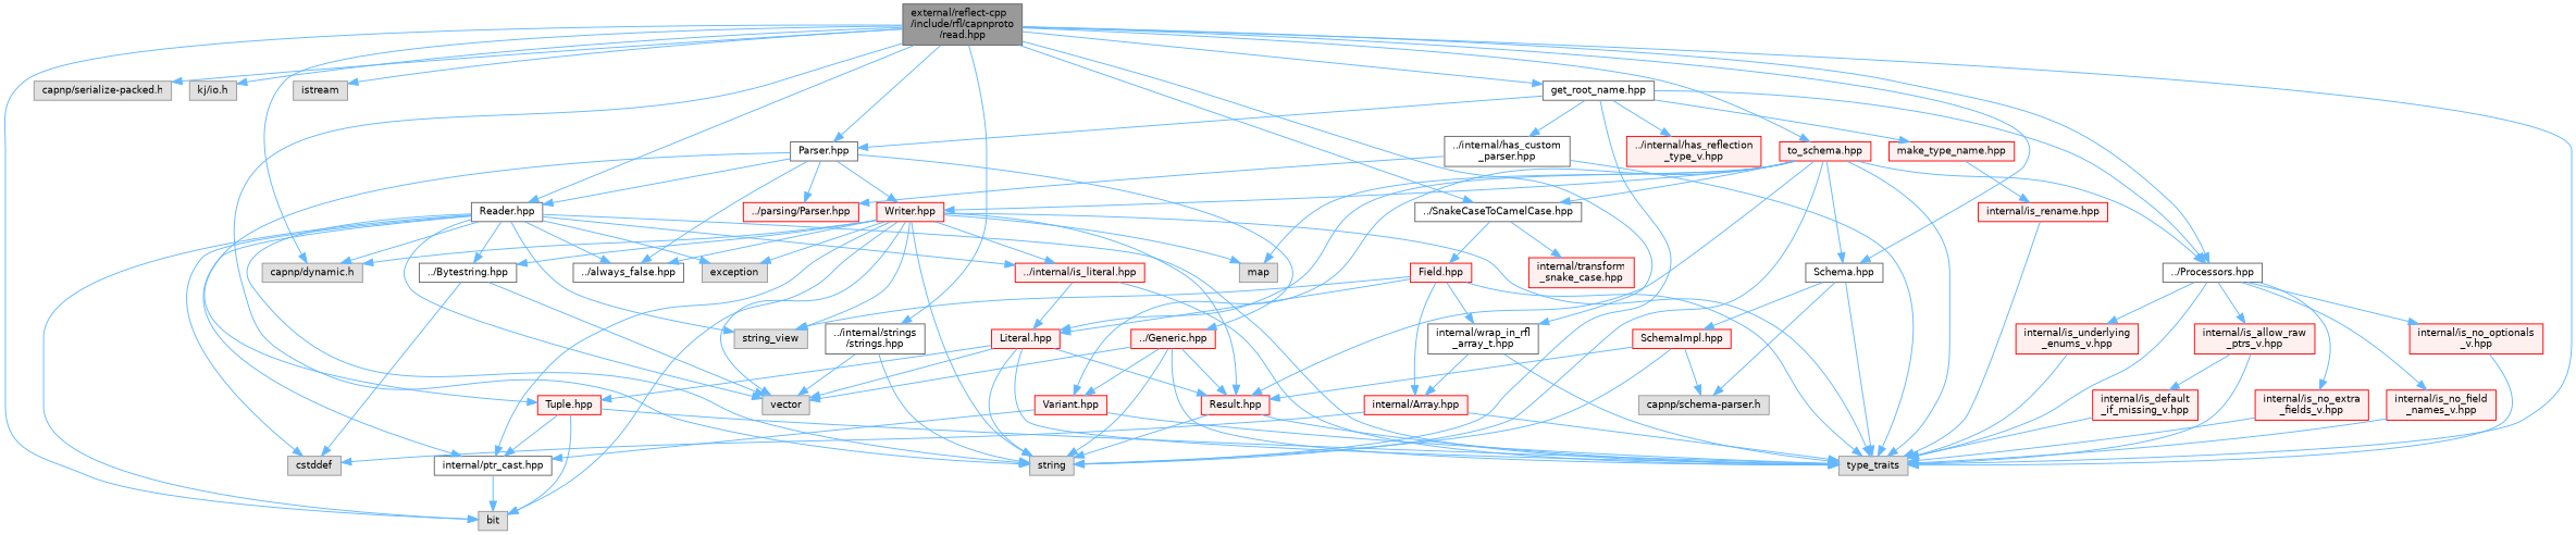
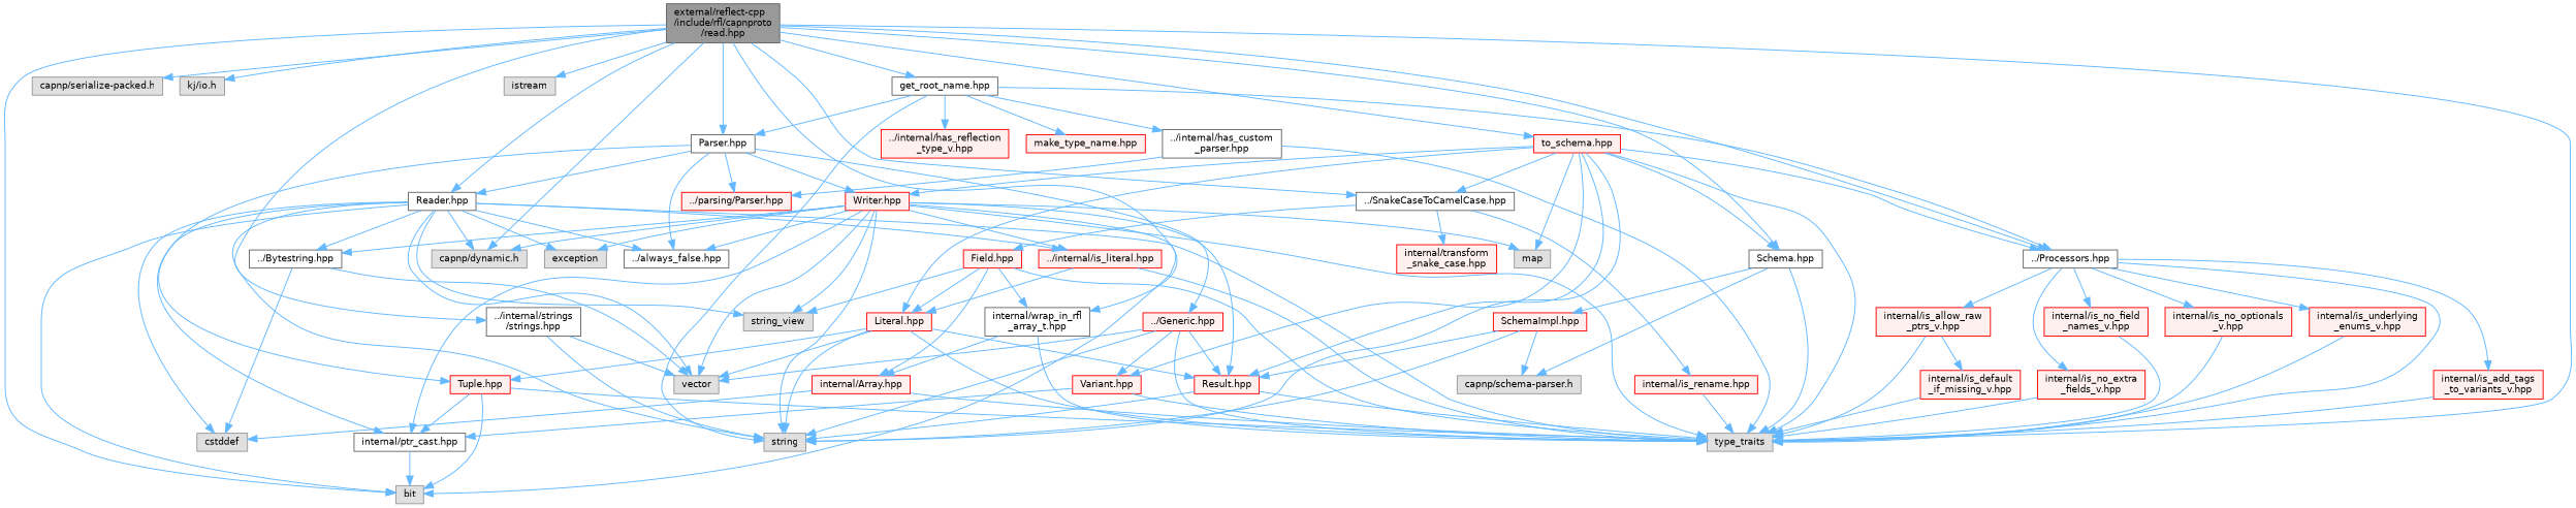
  digraph {
    node [color=red fillcolor="#FFF0F0" fontname=Helvetica fontsize=10 shape=box style=filled]
    edge [color=steelblue1 fontname=Helvetica fontsize=10 labelfontname=Helvetica labelfontsize=10 style=solid]
    n1 [color=gray40 fillcolor=grey60 fontcolor=black height=0.2 label="external/reflect-cpp\l/include/rfl/capnproto\l/read.hpp" width=0.4]
    n2 [color=grey60 fillcolor="#E0E0E0" height=0.2 label="capnp/dynamic.h" width=0.4]
    n3 [color=grey60 fillcolor="#E0E0E0" height=0.2 label="capnp/serialize-packed.h" width=0.4]
    n4 [color=grey60 fillcolor="#E0E0E0" height=0.2 label="kj/io.h" width=0.4]
    n5 [color=grey60 fillcolor="#E0E0E0" height=0.2 label=bit width=0.4]
    n6 [color=grey60 fillcolor="#E0E0E0" height=0.2 label=istream width=0.4]
    n7 [color=grey60 fillcolor="#E0E0E0" height=0.2 label=string width=0.4]
    n8 [color=grey60 fillcolor="#E0E0E0" height=0.2 label=type_traits width=0.4]
    n9 [color=grey40 fillcolor=white height=0.2 label="../Processors.hpp" width=0.4]
    n10 [color=grey40 fillcolor=white height=0.2 label="../SnakeCaseToCamelCase.hpp" width=0.4]
    n11 [color=grey40 fillcolor=white height=0.2 label="internal/wrap_in_rfl\l_array_t.hpp" width=0.4]
    n12 [color=grey40 fillcolor=white height=0.2 label="../internal/strings\l/strings.hpp" width=0.4]
    n13 [color=grey40 fillcolor=white height=0.2 label="Parser.hpp" width=0.4]
    n14 [color=grey40 fillcolor=white height=0.2 label="Reader.hpp" width=0.4]
    n15 [color=grey40 fillcolor=white height=0.2 label="Schema.hpp" width=0.4]
    n16 [color=grey40 fillcolor=white height=0.2 label="get_root_name.hpp" width=0.4]
    n17 [height=0.2 label="to_schema.hpp" width=0.4]
+   n18 [height=0.2 label="internal/is_add_tags\l_to_variants_v.hpp" width=0.4]
    n19 [height=0.2 label="internal/is_allow_raw\l_ptrs_v.hpp" width=0.4]
    n20 [height=0.2 label="internal/is_no_extra\l_fields_v.hpp" width=0.4]
    n21 [height=0.2 label="internal/is_no_field\l_names_v.hpp" width=0.4]
    n22 [height=0.2 label="internal/is_no_optionals\l_v.hpp" width=0.4]
    n23 [height=0.2 label="internal/is_underlying\l_enums_v.hpp" width=0.4]
    n24 [height=0.2 label="Field.hpp" width=0.4]
    n25 [height=0.2 label="internal/is_rename.hpp" width=0.4]
    n26 [height=0.2 label="internal/transform\l_snake_case.hpp" width=0.4]
    n27 [height=0.2 label="internal/Array.hpp" width=0.4]
    n28 [color=grey60 fillcolor="#E0E0E0" height=0.2 label=vector width=0.4]
    n29 [height=0.2 label="Tuple.hpp" width=0.4]
    n30 [height=0.2 label="../Generic.hpp" width=0.4]
    n31 [color=grey40 fillcolor=white height=0.2 label="../always_false.hpp" width=0.4]
    n32 [height=0.2 label="../parsing/Parser.hpp" width=0.4]
    n33 [height=0.2 label="Writer.hpp" width=0.4]
    n34 [color=grey60 fillcolor="#E0E0E0" height=0.2 label=string_view width=0.4]
    n35 [color=grey40 fillcolor=white height=0.2 label="internal/ptr_cast.hpp" width=0.4]
    n36 [color=grey60 fillcolor="#E0E0E0" height=0.2 label=cstddef width=0.4]
    n37 [color=grey60 fillcolor="#E0E0E0" height=0.2 label=exception width=0.4]
    n38 [color=grey40 fillcolor=white height=0.2 label="../Bytestring.hpp" width=0.4]
    n39 [height=0.2 label="../internal/is_literal.hpp" width=0.4]
    n40 [color=grey60 fillcolor="#E0E0E0" height=0.2 label="capnp/schema-parser.h" width=0.4]
    n41 [height=0.2 label="SchemaImpl.hpp" width=0.4]
    n42 [color=grey40 fillcolor=white height=0.2 label="../internal/has_custom\l_parser.hpp" width=0.4]
    n43 [height=0.2 label="../internal/has_reflection\l_type_v.hpp" width=0.4]
    n44 [height=0.2 label="make_type_name.hpp" width=0.4]
    n45 [height=0.2 label="Literal.hpp" width=0.4]
    n46 [height=0.2 label="Result.hpp" width=0.4]
    n47 [height=0.2 label="Variant.hpp" width=0.4]
    n48 [color=grey60 fillcolor="#E0E0E0" height=0.2 label=map width=0.4]
    n49 [height=0.2 label="internal/is_default\l_if_missing_v.hpp" width=0.4]
    n1 -> n2
    n1 -> n3
    n1 -> n4
    n1 -> n5
    n1 -> n6
-   n1 -> n7
    n1 -> n8
    n1 -> n9
    n1 -> n10
    n1 -> n11
    n1 -> n12
    n1 -> n13
    n1 -> n14
    n1 -> n15
    n1 -> n16
    n1 -> n17
    n9 -> n8
+   n9 -> n18
    n9 -> n19
    n9 -> n20
    n9 -> n21
    n9 -> n22
    n9 -> n23
    n10 -> n24
-   n44 -> n25
+   n10 -> n25
    n10 -> n26
    n11 -> n8
    n11 -> n27
    n12 -> n7
    n12 -> n28
    n13 -> n14
    n13 -> n29
    n13 -> n30
    n13 -> n31
    n13 -> n32
    n13 -> n33
    n14 -> n2
    n14 -> n5
    n14 -> n7
    n14 -> n8
    n14 -> n28
    n14 -> n31
    n14 -> n34
    n14 -> n35
    n14 -> n36
    n14 -> n37
    n14 -> n38
    n14 -> n39
    n15 -> n8
    n15 -> n40
    n15 -> n41
    n16 -> n7
    n16 -> n9
    n16 -> n13
    n16 -> n42
    n16 -> n43
    n16 -> n44
    n17 -> n7
    n17 -> n8
    n17 -> n9
    n17 -> n10
    n17 -> n15
    n17 -> n33
    n17 -> n45
    n17 -> n46
    n17 -> n47
    n17 -> n48
+   n18 -> n8
    n19 -> n8
    n19 -> n49
    n20 -> n8
    n21 -> n8
    n22 -> n8
    n23 -> n8
    n24 -> n8
    n24 -> n11
    n24 -> n27
    n24 -> n34
    n24 -> n45
    n25 -> n8
    n27 -> n8
    n27 -> n36
    n29 -> n5
    n29 -> n8
    n29 -> n35
    n30 -> n7
    n30 -> n8
    n30 -> n28
    n30 -> n46
    n30 -> n47
    n33 -> n2
    n33 -> n5
    n33 -> n7
    n33 -> n8
    n33 -> n28
    n33 -> n31
    n33 -> n34
    n33 -> n35
    n33 -> n37
    n33 -> n38
    n33 -> n39
    n33 -> n46
    n33 -> n48
    n35 -> n5
    n38 -> n28
    n38 -> n36
    n39 -> n8
    n39 -> n45
    n41 -> n7
    n41 -> n40
    n41 -> n46
    n42 -> n8
    n42 -> n32
    n45 -> n7
    n45 -> n8
    n45 -> n28
    n45 -> n29
    n45 -> n46
    n46 -> n7
    n46 -> n8
    n47 -> n8
    n47 -> n35
    n49 -> n8
  }
